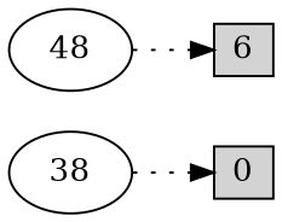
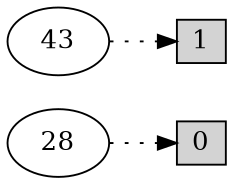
  digraph {
    rankdir=LR
    edge [style=dotted]
    n1 [height=0.3 label=0 shape=box style=filled width=0.3]
-   n2 [height=0.3 label=6 shape=box style=filled width=0.3]
-   n3 [label=38]
-   n4 [label=48]
+   n2 [height=0.3 label=1 shape=box style=filled width=0.3]
+   n3 [label=28]
+   n4 [label=43]
    n3 -> n1
    n4 -> n2
  }
